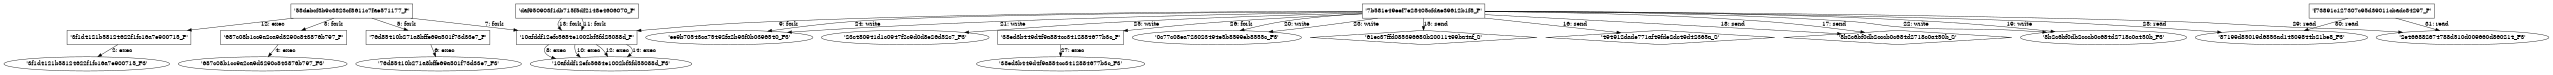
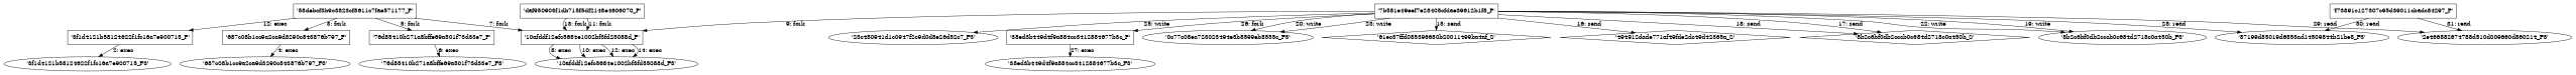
  digraph {
    engine=neato
    fixedsize=false
    fontname="DejaVu Serif"
    fontsize=10
    nodesep=0.3
    rankdir=TB
    ranksep=0
    splines=true
    node [fontname="DejaVu Serif" node_type=Process shape=ellipse]
    edge [fontname="DejaVu Serif"]
    "'58debcf3b9c3823cf8611c7fae571177_P'" [shape=box]
    "'3f1d4121b58124622f1fc16a7e900715_P'" [shape=box]
    "'687c08b1cc9a2ca9d3290c843876b797_P'" [shape=box]
    "'76d85410b271a8bffe69a501f73d33e7_P'" [shape=box]
    n5 [label="'10afddf12efc5684e1002bf3fd25088d_P'" shape=box]
    "'3f1d4121b58124622f1fc16a7e900715_F3'" [node_type=File]
    "'687c08b1cc9a2ca9d3290c843876b797_F3'" [node_type=File]
    "'76d85410b271a8bffe69a501f73d33e7_F3'" [node_type=File]
    "'10afddf12efc5684e1002bf3fd55088d_F3'" [node_type=File]
    "'7b581e49eef7e28405cfdae39612b1f8_P'" [shape=box]
    "'61ec37ffd085396680b20011499ba4af_S'" [node_type=Socket shape=diamond]
    "'494912dade771af49fde2dc49d42365a_S'" [node_type=Socket shape=diamond]
    "'8b2c6bf0db2cccb0c684d2718c0a450b_S'" [node_type=Socket shape=diamond]
    "'8b2c6bf0db2cccb0c684d2718c0a450b_F3'" [node_type=file]
    "'0c77c08ea723023494e5b8599eb8555c_F3'" [node_type=file]
-   "'ee9b70543ca75492fa2b93f0b0396540_F3'" [node_type=file]
    "'23c480941d1c0947f2c9d0d8e26d52c7_F3'" [node_type=file]
    "'38ed3b449d4f9a884cc3412884677b3c_P'" [shape=box]
    "'87199d85019d6853ad14509844b21be8_F3'" [node_type=file]
    "'2e466882674788d510d009660d860214_F3'" [node_type=file]
    "'38ed3b449d4f9a884cc3412884677b3c_F3'" [node_type=File]
    "'daf950903f1db715f5df2148e4606070_P'" [shape=box]
    "'f73891c127307c95d39011cbadc84297_P'" [shape=box]
    "'58debcf3b9c3823cf8611c7fae571177_P'" -> "'3f1d4121b58124622f1fc16a7e900715_P'" [label="12: exec"]
    "'58debcf3b9c3823cf8611c7fae571177_P'" -> "'687c08b1cc9a2ca9d3290c843876b797_P'" [label="3: fork"]
    "'58debcf3b9c3823cf8611c7fae571177_P'" -> "'76d85410b271a8bffe69a501f73d33e7_P'" [label="5: fork"]
    "'58debcf3b9c3823cf8611c7fae571177_P'" -> n5 [label="7: fork"]
    "'3f1d4121b58124622f1fc16a7e900715_P'" -> "'3f1d4121b58124622f1fc16a7e900715_F3'" [label="2: exec"]
    "'687c08b1cc9a2ca9d3290c843876b797_P'" -> "'687c08b1cc9a2ca9d3290c843876b797_F3'" [label="4: exec"]
    "'76d85410b271a8bffe69a501f73d33e7_P'" -> "'76d85410b271a8bffe69a501f73d33e7_F3'" [label="6: exec"]
    n5 -> "'10afddf12efc5684e1002bf3fd55088d_F3'" [label="8: exec"]
    n5 -> "'10afddf12efc5684e1002bf3fd55088d_F3'" [label="10: exec"]
    n5 -> "'10afddf12efc5684e1002bf3fd55088d_F3'" [label="12: exec"]
    n5 -> "'10afddf12efc5684e1002bf3fd55088d_F3'" [label="14: exec"]
    "'7b581e49eef7e28405cfdae39612b1f8_P'" -> n5 [label="9: fork"]
    "'7b581e49eef7e28405cfdae39612b1f8_P'" -> "'61ec37ffd085396680b20011499ba4af_S'" [label="15: send"]
    "'7b581e49eef7e28405cfdae39612b1f8_P'" -> "'494912dade771af49fde2dc49d42365a_S'" [label="16: send"]
    "'7b581e49eef7e28405cfdae39612b1f8_P'" -> "'8b2c6bf0db2cccb0c684d2718c0a450b_S'" [label="17: send"]
    "'7b581e49eef7e28405cfdae39612b1f8_P'" -> "'8b2c6bf0db2cccb0c684d2718c0a450b_S'" [label="18: send"]
    "'7b581e49eef7e28405cfdae39612b1f8_P'" -> "'8b2c6bf0db2cccb0c684d2718c0a450b_F3'" [label="19: write"]
    "'7b581e49eef7e28405cfdae39612b1f8_P'" -> "'8b2c6bf0db2cccb0c684d2718c0a450b_F3'" [label="22: write"]
    "'7b581e49eef7e28405cfdae39612b1f8_P'" -> "'0c77c08ea723023494e5b8599eb8555c_F3'" [label="20: write"]
    "'7b581e49eef7e28405cfdae39612b1f8_P'" -> "'0c77c08ea723023494e5b8599eb8555c_F3'" [label="23: write"]
-   "'7b581e49eef7e28405cfdae39612b1f8_P'" -> "'ee9b70543ca75492fa2b93f0b0396540_F3'" [label="21: write"]
-   "'7b581e49eef7e28405cfdae39612b1f8_P'" -> "'ee9b70543ca75492fa2b93f0b0396540_F3'" [label="24: write"]
    "'7b581e49eef7e28405cfdae39612b1f8_P'" -> "'23c480941d1c0947f2c9d0d8e26d52c7_F3'" [label="25: write"]
    "'7b581e49eef7e28405cfdae39612b1f8_P'" -> "'38ed3b449d4f9a884cc3412884677b3c_P'" [label="26: fork"]
    "'7b581e49eef7e28405cfdae39612b1f8_P'" -> "'87199d85019d6853ad14509844b21be8_F3'" [label="28: read"]
    "'7b581e49eef7e28405cfdae39612b1f8_P'" -> "'2e466882674788d510d009660d860214_F3'" [label="29: read"]
    "'38ed3b449d4f9a884cc3412884677b3c_P'" -> "'38ed3b449d4f9a884cc3412884677b3c_F3'" [label="27: exec"]
    "'daf950903f1db715f5df2148e4606070_P'" -> n5 [label="11: fork"]
    "'daf950903f1db715f5df2148e4606070_P'" -> n5 [label="13: fork"]
    "'f73891c127307c95d39011cbadc84297_P'" -> "'87199d85019d6853ad14509844b21be8_F3'" [label="30: read"]
    "'f73891c127307c95d39011cbadc84297_P'" -> "'2e466882674788d510d009660d860214_F3'" [label="31: read"]
  }
